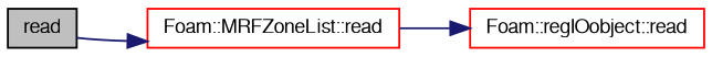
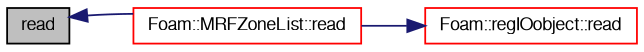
  digraph {
    rankdir=LR
    node [color=red fontname=FreeSans fontsize=10 shape=record]
    edge [color=midnightblue fontname=FreeSans fontsize=10 labelfontname=FreeSans labelfontsize=10 style=solid]
    n1 [color=black fillcolor=grey75 fontcolor=black height=0.2 label=read style=filled width=0.4]
    n2 [height=0.2 label="Foam::MRFZoneList::read" width=0.4]
    n3 [height=0.2 label="Foam::regIOobject::read" width=0.4]
-   n1 -> n2
+   n2 -> n1
    n2 -> n3
  }
